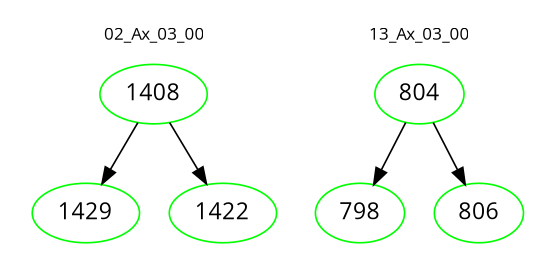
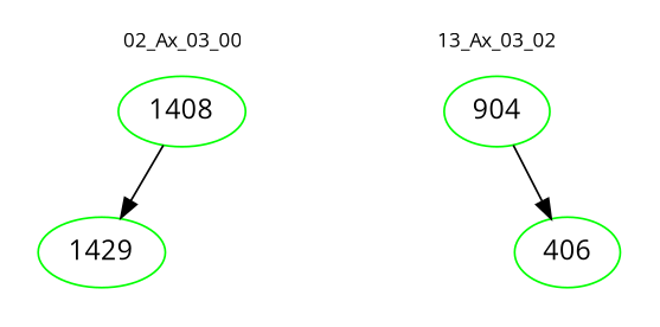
  digraph {
    fontname="Open Sans"
    node [color=green fontname="Open Sans"]
    edge [color=black fontname="Open Sans"]
    n1 [label=1408]
    n2 [label=1429]
-   n3 [label=1422]
-   n4 [label=804]
-   n5 [label=798]
-   n6 [label=806]
+   n4 [label=904]
+   n6 [label=406]
    subgraph cluster_1 {
      color=white
      fontsize=10
      label="02_Ax_03_00"
      n1
      n2
-     n3
    }
    subgraph cluster_2 {
      color=white
      fontsize=10
-     label="13_Ax_03_00"
+     label="13_Ax_03_02"
      n4
-     n5
      n6
    }
    n1 -> n2
-   n1 -> n3
-   n4 -> n5
    n4 -> n6
  }
